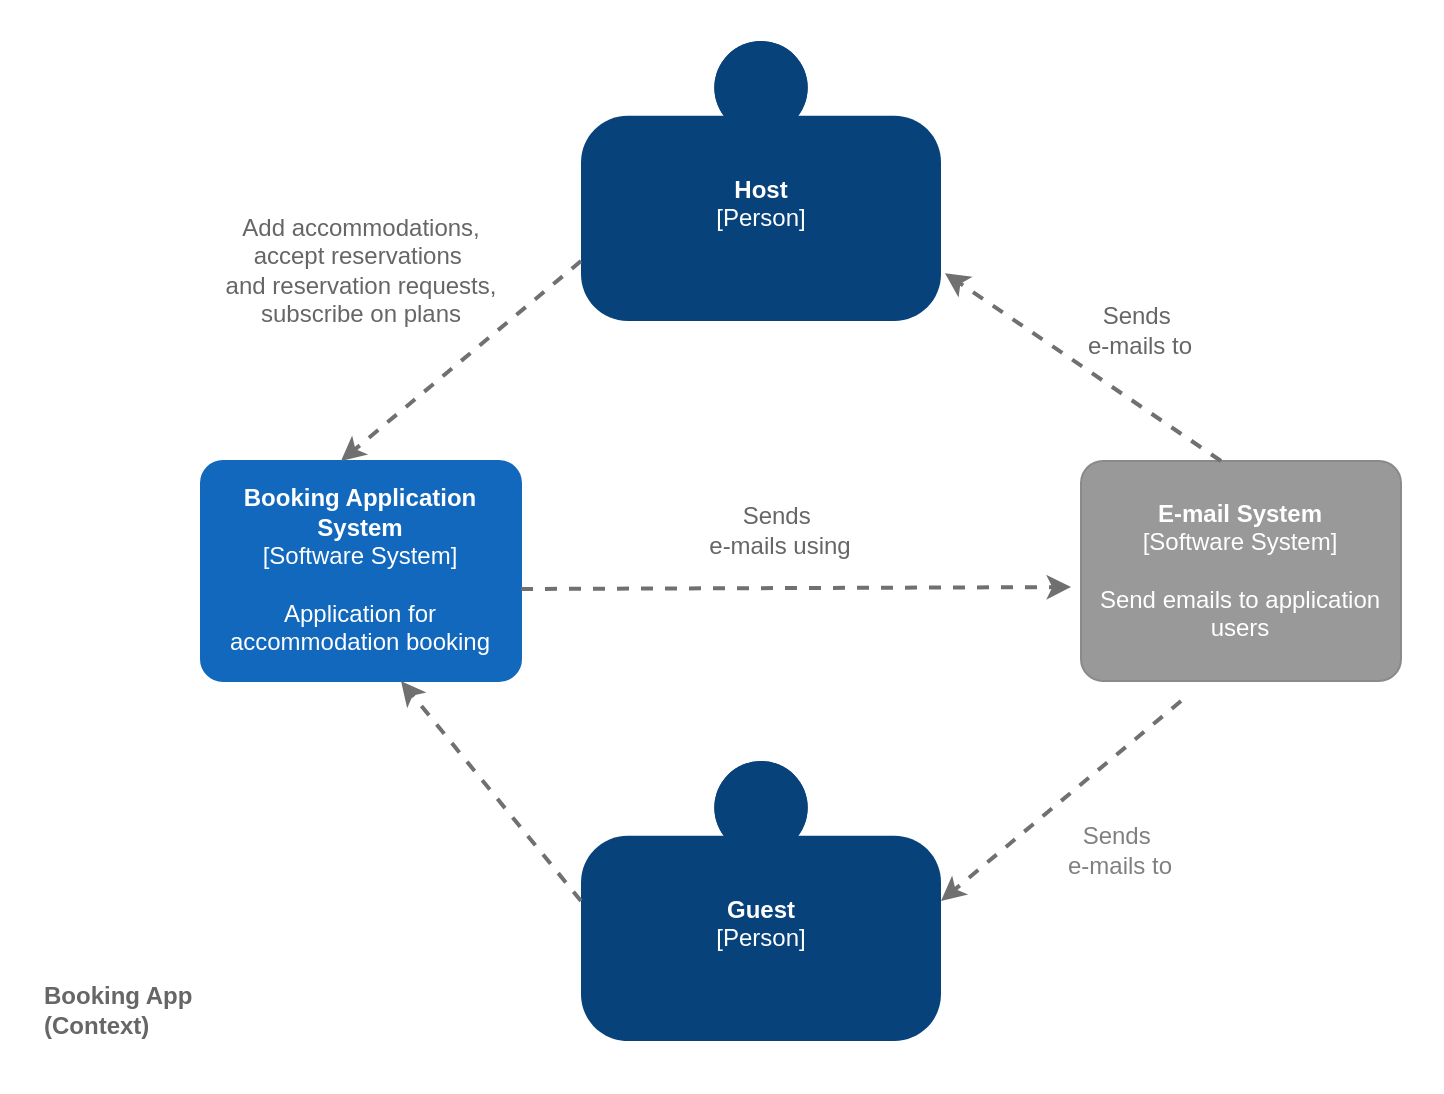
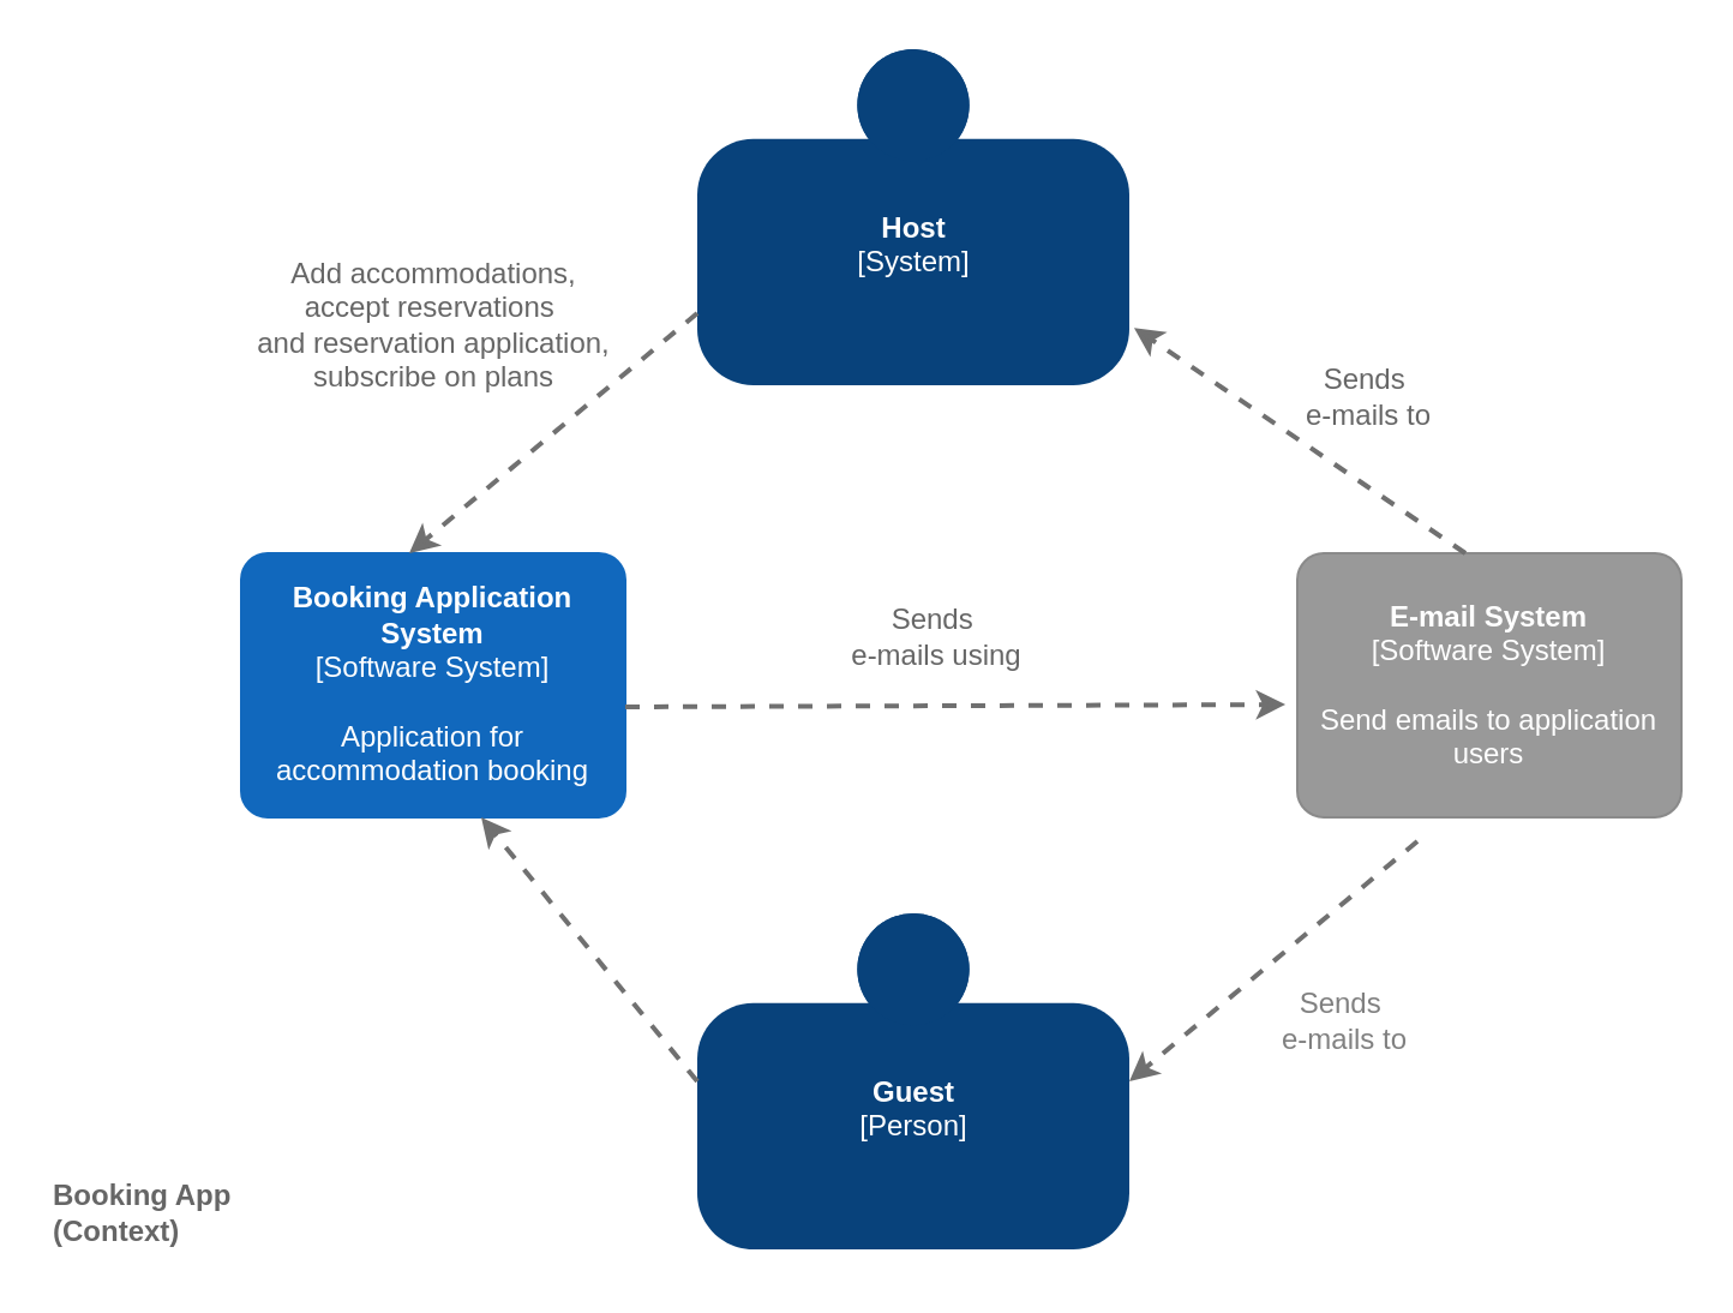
  <mxCell id="0" />
  <mxCell id="1" parent="0" />
  <mxCell id="2" value="&lt;b&gt;Booking App&lt;br&gt;(Context)&lt;/b&gt;" style="text;html=1;align=left;verticalAlign=middle;resizable=0;points=[];autosize=1;fontColor=#666666;" parent="1" vertex="1"><mxGeometry x="20" y="485" width="100" height="40" as="geometry" /></mxCell>
  <mxCell id="3" value="&lt;b&gt;Guest&lt;/b&gt;&lt;div&gt;[Person]&lt;/div&gt;&lt;br&gt;&lt;div&gt;&lt;/div&gt;" style="html=1;dashed=0;whitespace=wrap;fillColor=#08427b;strokeColor=none;fontColor=#ffffff;shape=mxgraph.c4.person;align=center;metaEdit=1;points=[[0.5,0,0],[1,0.5,0],[1,0.75,0],[0.75,1,0],[0.5,1,0],[0.25,1,0],[0,0.75,0],[0,0.5,0]];metaData={&quot;c4Type&quot;:{&quot;editable&quot;:false}};" parent="1" vertex="1"><mxGeometry x="290" y="380" width="180" height="140" as="geometry" /></mxCell>
  <mxCell id="4" value="&lt;b&gt;E-mail System&lt;/b&gt;&lt;div&gt;[Software System]&lt;/div&gt;&lt;br&gt;&lt;div&gt;Send emails to application users&lt;/div&gt;" style="rounded=1;whiteSpace=wrap;html=1;labelBackgroundColor=none;fillColor=#999999;fontColor=#ffffff;align=center;arcSize=10;strokeColor=#8A8A8A;metaEdit=1;metaData={&quot;c4Type&quot;:{&quot;editable&quot;:false}};points=[[0.25,0,0],[0.5,0,0],[0.75,0,0],[1,0.25,0],[1,0.5,0],[1,0.75,0],[0.75,1,0],[0.5,1,0],[0.25,1,0],[0,0.75,0],[0,0.5,0],[0,0.25,0]];" parent="1" vertex="1"><mxGeometry x="540" y="230" width="160" height="110.0" as="geometry" /></mxCell>
  <mxCell id="5" value="&lt;b&gt;Booking Application System&lt;/b&gt;&lt;div&gt;[Software System]&lt;/div&gt;&lt;br&gt;&lt;div&gt;Application for accommodation booking&lt;/div&gt;" style="rounded=1;whiteSpace=wrap;html=1;labelBackgroundColor=none;fillColor=#1168BD;fontColor=#ffffff;align=center;arcSize=10;strokeColor=#1168BD;metaEdit=1;metaData={&quot;c4Type&quot;:{&quot;editable&quot;:false}};points=[[0.25,0,0],[0.5,0,0],[0.75,0,0],[1,0.25,0],[1,0.5,0],[1,0.75,0],[0.75,1,0],[0.5,1,0],[0.25,1,0],[0,0.75,0],[0,0.5,0],[0,0.25,0]];" parent="1" vertex="1"><mxGeometry x="100" y="230" width="160" height="110.0" as="geometry" /></mxCell>
- <mxCell id="6" value="&lt;b&gt;Host&lt;/b&gt;&lt;div&gt;[Person]&lt;/div&gt;&lt;br&gt;&lt;div&gt;&lt;/div&gt;" style="html=1;dashed=0;whitespace=wrap;fillColor=#08427b;strokeColor=none;fontColor=#ffffff;shape=mxgraph.c4.person;align=center;metaEdit=1;points=[[0.5,0,0],[1,0.5,0],[1,0.75,0],[0.75,1,0],[0.5,1,0],[0.25,1,0],[0,0.75,0],[0,0.5,0]];metaData={&quot;c4Type&quot;:{&quot;editable&quot;:false}};" vertex="1" parent="1"><mxGeometry x="290" y="20" width="180" height="140" as="geometry" /></mxCell>
+ <mxCell id="6" value="&lt;b&gt;Host&lt;/b&gt;&lt;div&gt;[System]&lt;/div&gt;&lt;br&gt;&lt;div&gt;&lt;/div&gt;" style="html=1;dashed=0;whitespace=wrap;fillColor=#08427b;strokeColor=none;fontColor=#ffffff;shape=mxgraph.c4.person;align=center;metaEdit=1;points=[[0.5,0,0],[1,0.5,0],[1,0.75,0],[0.75,1,0],[0.5,1,0],[0.25,1,0],[0,0.75,0],[0,0.5,0]];metaData={&quot;c4Type&quot;:{&quot;editable&quot;:false}};" vertex="1" parent="1"><mxGeometry x="290" y="20" width="180" height="140" as="geometry" /></mxCell>
  <mxCell id="7" style="edgeStyle=none;rounded=0;orthogonalLoop=1;jettySize=auto;html=1;dashed=1;strokeColor=#707070;strokeWidth=2;fontColor=#707070;entryX=-0.031;entryY=0.573;entryDx=0;entryDy=0;entryPerimeter=0;" edge="1" parent="1" target="4"><mxGeometry relative="1" as="geometry"><mxPoint x="260" y="294" as="sourcePoint" /><mxPoint x="360" y="210" as="targetPoint" /></mxGeometry></mxCell>
  <mxCell id="8" style="edgeStyle=none;rounded=0;orthogonalLoop=1;jettySize=auto;html=1;dashed=1;strokeColor=#707070;strokeWidth=2;fontColor=#707070;entryX=1.011;entryY=0.829;entryDx=0;entryDy=0;entryPerimeter=0;" edge="1" parent="1" target="6"><mxGeometry relative="1" as="geometry"><mxPoint x="610" y="230" as="sourcePoint" /><mxPoint x="885" y="229" as="targetPoint" /></mxGeometry></mxCell>
  <mxCell id="9" style="edgeStyle=none;rounded=0;orthogonalLoop=1;jettySize=auto;html=1;dashed=1;strokeColor=#707070;strokeWidth=2;fontColor=#707070;entryX=1.011;entryY=0.829;entryDx=0;entryDy=0;entryPerimeter=0;" edge="1" parent="1"><mxGeometry relative="1" as="geometry"><mxPoint x="590" y="350" as="sourcePoint" /><mxPoint x="470" y="450" as="targetPoint" /></mxGeometry></mxCell>
  <mxCell id="10" value="&lt;font color=&quot;#666666&quot;&gt;Sends&amp;nbsp;&lt;/font&gt;&lt;div&gt;&lt;font color=&quot;#666666&quot;&gt;e-mails using&lt;/font&gt;&lt;/div&gt;" style="text;html=1;align=center;verticalAlign=middle;whiteSpace=wrap;rounded=0;" vertex="1" parent="1"><mxGeometry x="340" y="250" width="100" height="30" as="geometry" /></mxCell>
  <mxCell id="11" value="&lt;font color=&quot;#666666&quot;&gt;Sends&amp;nbsp;&lt;/font&gt;&lt;div&gt;&lt;font color=&quot;#666666&quot;&gt;e-mails to&lt;/font&gt;&lt;/div&gt;" style="text;html=1;align=center;verticalAlign=middle;whiteSpace=wrap;rounded=0;" vertex="1" parent="1"><mxGeometry x="520" y="150" width="100" height="30" as="geometry" /></mxCell>
  <mxCell id="12" value="&lt;font color=&quot;#808080&quot;&gt;Sends&amp;nbsp;&lt;/font&gt;&lt;div&gt;&lt;font color=&quot;#808080&quot;&gt;e-mails to&lt;/font&gt;&lt;/div&gt;" style="text;html=1;align=center;verticalAlign=middle;whiteSpace=wrap;rounded=0;" vertex="1" parent="1"><mxGeometry x="510" y="410" width="100" height="30" as="geometry" /></mxCell>
  <mxCell id="13" style="edgeStyle=none;rounded=0;orthogonalLoop=1;jettySize=auto;html=1;dashed=1;strokeColor=#707070;strokeWidth=2;fontColor=#707070;entryX=1.011;entryY=0.829;entryDx=0;entryDy=0;entryPerimeter=0;" edge="1" parent="1"><mxGeometry relative="1" as="geometry"><mxPoint x="290" y="130" as="sourcePoint" /><mxPoint x="170" y="230" as="targetPoint" /></mxGeometry></mxCell>
- <mxCell id="14" value="&lt;font color=&quot;#666666&quot;&gt;Add accommodations,&lt;br&gt;accept reservations&amp;nbsp;&lt;/font&gt;&lt;div&gt;&lt;font color=&quot;#666666&quot;&gt;and reservation requests,&lt;/font&gt;&lt;/div&gt;&lt;div&gt;&lt;font color=&quot;#666666&quot;&gt;subscribe on plans&lt;/font&gt;&lt;/div&gt;" style="text;html=1;align=center;verticalAlign=middle;resizable=0;points=[];autosize=1;strokeColor=none;fillColor=none;" vertex="1" parent="1"><mxGeometry x="100" y="100" width="160" height="70" as="geometry" /></mxCell>
+ <mxCell id="14" value="&lt;font color=&quot;#666666&quot;&gt;Add accommodations,&lt;br&gt;accept reservations&amp;nbsp;&lt;/font&gt;&lt;div&gt;&lt;font color=&quot;#666666&quot;&gt;and reservation application,&lt;/font&gt;&lt;/div&gt;&lt;div&gt;&lt;font color=&quot;#666666&quot;&gt;subscribe on plans&lt;/font&gt;&lt;/div&gt;" style="text;html=1;align=center;verticalAlign=middle;resizable=0;points=[];autosize=1;strokeColor=none;fillColor=none;" vertex="1" parent="1"><mxGeometry x="100" y="100" width="160" height="70" as="geometry" /></mxCell>
  <mxCell id="15" style="edgeStyle=none;rounded=0;orthogonalLoop=1;jettySize=auto;html=1;dashed=1;strokeColor=#707070;strokeWidth=2;fontColor=#707070;entryX=1.011;entryY=0.829;entryDx=0;entryDy=0;entryPerimeter=0;" edge="1" parent="1"><mxGeometry relative="1" as="geometry"><mxPoint x="290" y="450" as="sourcePoint" /><mxPoint x="200" y="340" as="targetPoint" /></mxGeometry></mxCell>
